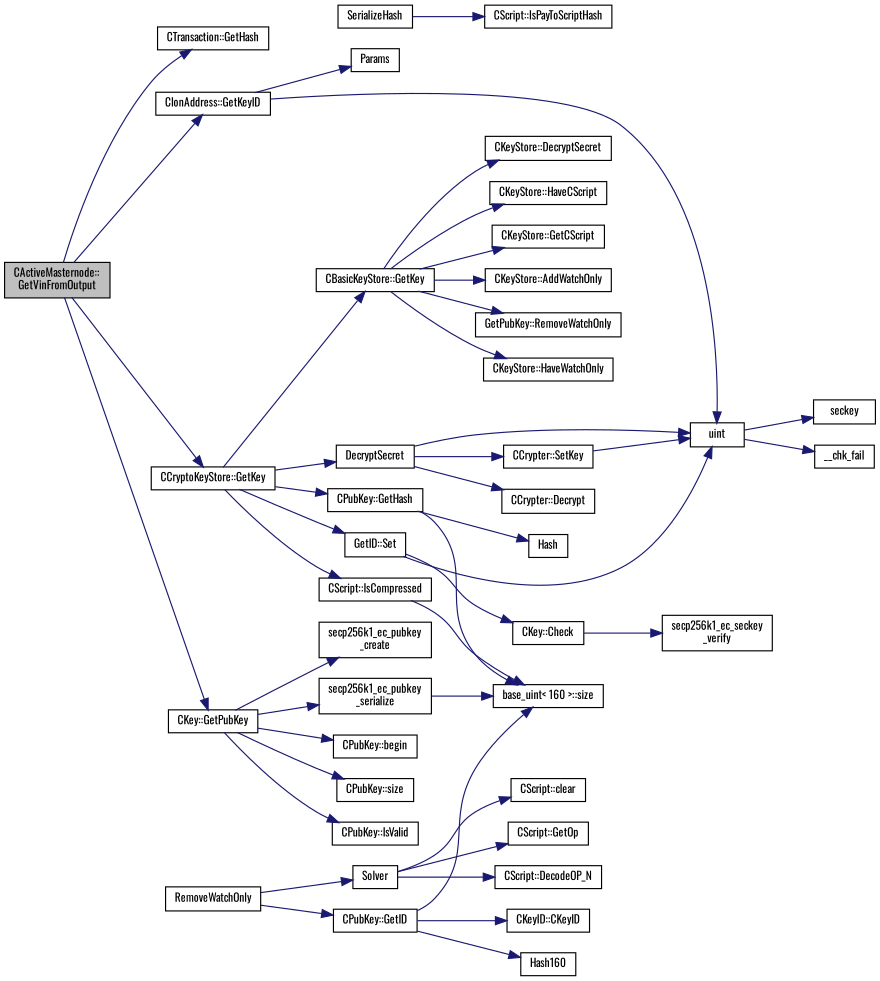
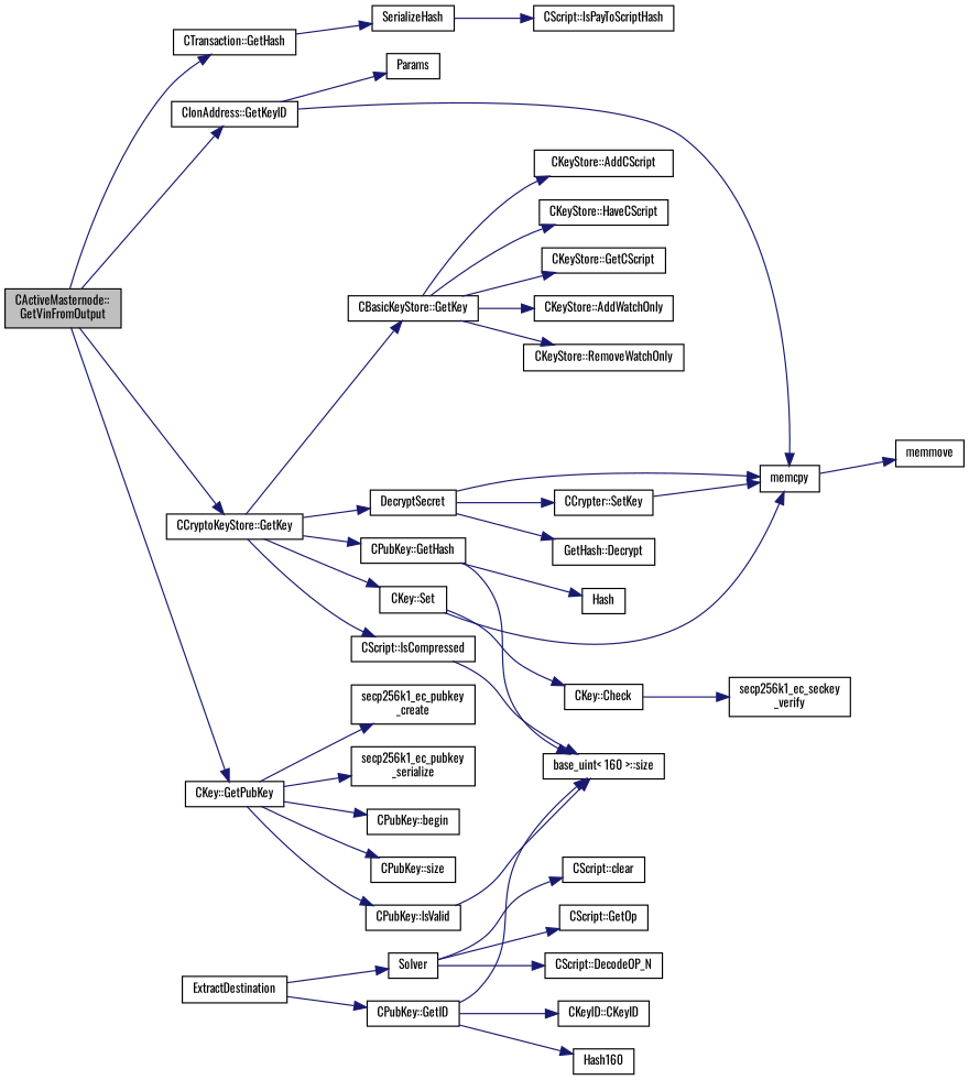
  digraph {
    fontname=Oswald
    rankdir=LR
    node [color=black fillcolor=white fontname=Oswald fontsize=10 shape=record style=filled]
    edge [color=midnightblue fontname=Oswald fontsize=10 labelfontname=Helvetica labelfontsize=10 style=solid]
    n1 [fillcolor=grey75 fontcolor=black height=0.2 label="CActiveMasternode::\lGetVinFromOutput" width=0.4]
    n2 [height=0.2 label="CTransaction::GetHash" width=0.4]
    n3 [height=0.2 label="CIonAddress::GetKeyID" width=0.4]
    n4 [height=0.2 label="CCryptoKeyStore::GetKey" width=0.4]
    n5 [height=0.2 label="CKey::GetPubKey" width=0.4]
    n6 [height=0.2 label=SerializeHash width=0.4]
-   n7 [height=0.2 label=RemoveWatchOnly width=0.4]
+   n7 [height=0.2 label=ExtractDestination width=0.4]
    n8 [height=0.2 label=Solver width=0.4]
    n9 [height=0.2 label="CPubKey::GetID" width=0.4]
    n10 [height=0.2 label=Params width=0.4]
-   n11 [height=0.2 label=uint width=0.4]
+   n11 [height=0.2 label=memcpy width=0.4]
    n12 [height=0.2 label="CBasicKeyStore::GetKey" width=0.4]
    n13 [height=0.2 label=DecryptSecret width=0.4]
    n14 [height=0.2 label="CPubKey::GetHash" width=0.4]
-   n15 [height=0.2 label="GetID::Set" width=0.4]
+   n15 [height=0.2 label="CKey::Set" width=0.4]
    n16 [height=0.2 label="CScript::IsCompressed" width=0.4]
    n17 [height=0.2 label="secp256k1_ec_pubkey\l_create" width=0.4]
    n18 [height=0.2 label="secp256k1_ec_pubkey\l_serialize" width=0.4]
    n19 [height=0.2 label="CPubKey::begin" width=0.4]
    n20 [height=0.2 label="CPubKey::size" width=0.4]
    n21 [height=0.2 label="CPubKey::IsValid" width=0.4]
    n22 [height=0.2 label="CScript::IsPayToScriptHash" width=0.4]
    n23 [height=0.2 label="CScript::clear" width=0.4]
    n24 [height=0.2 label="CScript::GetOp" width=0.4]
    n25 [height=0.2 label="CScript::DecodeOP_N" width=0.4]
    n26 [height=0.2 label="CKeyID::CKeyID" width=0.4]
    n27 [height=0.2 label=Hash160 width=0.4]
    n28 [height=0.2 label="base_uint\< 160 \>::size" width=0.4]
-   n29 [height=0.2 label=seckey width=0.4]
-   n30 [height=0.2 label=__chk_fail width=0.4]
-   n31 [height=0.2 label="CKeyStore::DecryptSecret" width=0.4]
+   n29 [height=0.2 label=memmove width=0.4]
+   n31 [height=0.2 label="CKeyStore::AddCScript" width=0.4]
    n32 [height=0.2 label="CKeyStore::HaveCScript" width=0.4]
    n33 [height=0.2 label="CKeyStore::GetCScript" width=0.4]
    n34 [height=0.2 label="CKeyStore::AddWatchOnly" width=0.4]
-   n35 [height=0.2 label="GetPubKey::RemoveWatchOnly" width=0.4]
-   n36 [height=0.2 label="CKeyStore::HaveWatchOnly" width=0.4]
+   n35 [height=0.2 label="CKeyStore::RemoveWatchOnly" width=0.4]
    n37 [height=0.2 label="CCrypter::SetKey" width=0.4]
-   n38 [height=0.2 label="CCrypter::Decrypt" width=0.4]
+   n38 [height=0.2 label="GetHash::Decrypt" width=0.4]
    n39 [height=0.2 label=Hash width=0.4]
    n40 [height=0.2 label="CKey::Check" width=0.4]
    n41 [height=0.2 label="secp256k1_ec_seckey\l_verify" width=0.4]
    n1 -> n2
    n1 -> n3
    n1 -> n4
    n1 -> n5
+   n2 -> n6
    n3 -> n10
    n3 -> n11
    n4 -> n12
    n4 -> n13
    n4 -> n14
    n4 -> n15
    n4 -> n16
    n5 -> n17
    n5 -> n18
    n5 -> n19
    n5 -> n20
    n5 -> n21
    n6 -> n22
    n7 -> n8
    n7 -> n9
    n8 -> n23
    n8 -> n24
    n8 -> n25
    n9 -> n26
    n9 -> n27
    n9 -> n28
    n11 -> n29
-   n11 -> n30
    n12 -> n31
    n12 -> n32
    n12 -> n33
    n12 -> n34
    n12 -> n35
-   n12 -> n36
    n13 -> n11
    n13 -> n37
    n13 -> n38
    n14 -> n28
    n14 -> n39
    n15 -> n11
    n15 -> n40
    n16 -> n28
-   n18 -> n28
+   n21 -> n28
    n37 -> n11
    n40 -> n41
  }
